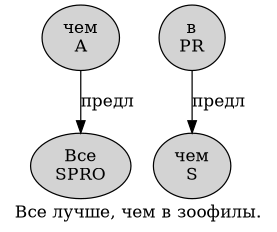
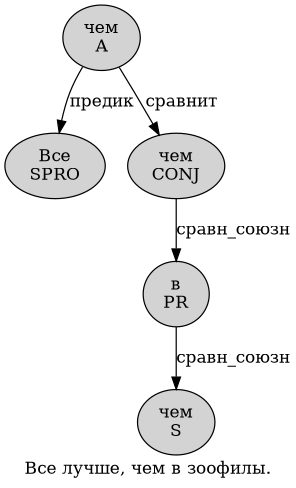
  digraph {
    label="Все лучше, чем в зоофилы."
    node [fillcolor=lightgray penwidth=1 shape=ellipse style=filled]
    n1 [label="Все\nSPRO"]
    n2 [label="чем\nA"]
+   n3 [label="чем\nCONJ"]
    n4 [label="в\nPR"]
    n5 [label="чем\nS"]
-   n2 -> n1 [label="предл"]
-   n4 -> n5 [label="предл"]
+   n2 -> n1 [label="предик"]
+   n2 -> n3 [label="сравнит"]
+   n3 -> n4 [label="сравн_союзн"]
+   n4 -> n5 [label="сравн_союзн"]
  }
